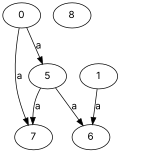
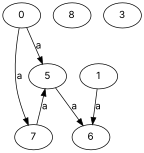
  strict digraph {
    fontname=Inter
    node [fontname=Inter]
    edge [fontname=Inter]
    0
    5
    7
    6
    1
    n6 [label=8]
+   3
    0 -> 5 [label=a]
    0 -> 7 [label=a]
-   5 -> 7 [label=a]
+   7 -> 5 [label=a]
    5 -> 6 [label=a]
    1 -> 6 [label=a]
  }
